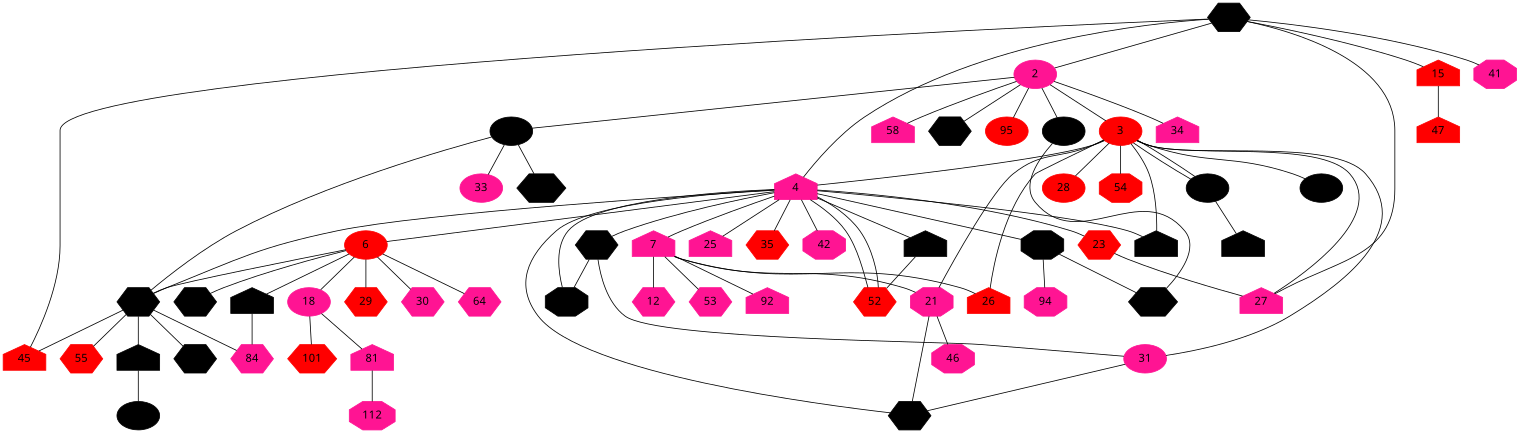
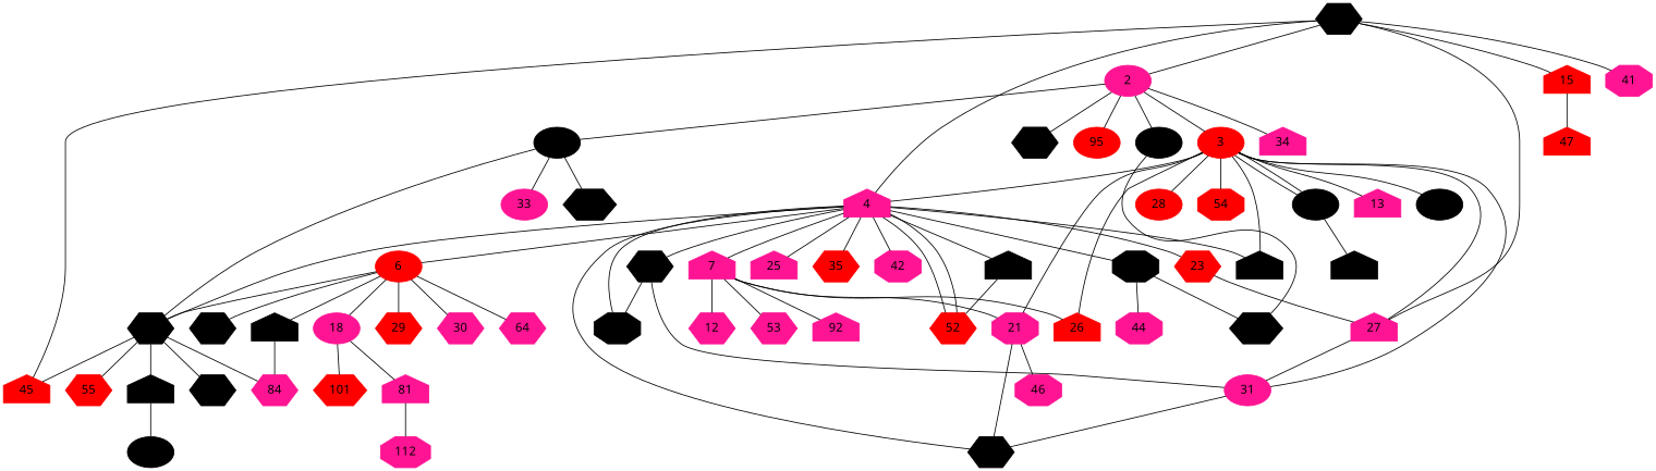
  graph {
    fontname="Noto Sans"
    node [color=deeppink fontname="Noto Sans" shape=hexagon style=filled]
    edge [fontname="Noto Sans"]
    1 [color=black super="+37"]
    2 [shape=ellipse]
    4 [shape=house super="+50+61+66+84+94+111+80+71+76+57"]
    15 [color=red shape=house]
    27 [shape=house super="+123+62"]
    41 [shape=octagon]
    45 [color=red shape=house]
    3 [color=red shape=ellipse super="+106+69"]
    8 [color=black shape=ellipse]
    34 [shape=house]
-   58 [shape=house]
    63 [color=black shape=ellipse super="+98"]
    77 [color=black]
    95 [color=red shape=ellipse]
    17 [color=black shape=house]
    5 [color=black shape=house super="+79+104"]
    6 [color=red shape=ellipse super="+49+10+105+122+120+67"]
    7 [shape=house]
    9 [color=black shape=octagon]
    14 [color=black]
    16 [color=black super="+20"]
    23 [color=red super="+83"]
    25 [shape=house]
    32 [color=black shape=octagon]
    35 [color=red]
    38 [color=black super="+117+115+82+51"]
    42 [shape=octagon]
    52 [color=red]
    47 [color=red shape=house]
    31 [shape=ellipse super="+40+102+68+75"]
+   13 [shape=house]
    19 [color=black shape=ellipse]
    21 [shape=octagon super="+114+36"]
    24 [color=black shape=ellipse super="+70"]
    26 [color=red shape=house super="+65"]
    28 [color=red shape=ellipse super="+43"]
    54 [color=red shape=octagon]
    33 [shape=ellipse]
    118 [color=black]
    108 [color=black]
    46 [shape=octagon]
    59 [color=black shape=house]
    11 [color=black shape=house]
    18 [shape=ellipse]
    29 [color=red super="+56"]
    30
    64
    89 [color=black]
    12
    53
    92 [shape=house]
-   44 [shape=octagon label=94]
+   44 [shape=octagon]
    n53 [label=84 super="+119+93"]
    22 [color=black shape=house]
    39 [color=black]
    55 [color=red]
    81 [shape=house super="+87+85"]
    101 [color=red]
    60 [color=black shape=ellipse super="+90"]
    112 [shape=octagon]
    1 -- 2
    1 -- 4
    1 -- 15
    1 -- 27
    1 -- 41
    1 -- 45
    2 -- 3
    2 -- 8
    2 -- 34
-   2 -- 58
    2 -- 63
    2 -- 77
    2 -- 95
    4 -- 17
    4 -- 5
    4 -- 6 [weight=2]
    4 -- 7
    4 -- 9
    4 -- 14
    4 -- 16
    4 -- 23
    4 -- 25
    4 -- 32
    4 -- 35
    4 -- 38 [weight=2]
    4 -- 42
    4 -- 52
    4 -- 52
    15 -- 47
+   27 -- 31
    3 -- 4 [weight=2]
    3 -- 27
    3 -- 17
    3 -- 31
+   3 -- 13
    3 -- 19
    3 -- 21 [weight=2]
    3 -- 24
    3 -- 24
    3 -- 26
    3 -- 28
    3 -- 54
    8 -- 16
    8 -- 33
    8 -- 118
    63 -- 108
    5 -- 52
    6 -- 16
    6 -- 11
    6 -- 18
    6 -- 29
    6 -- 30
    6 -- 64
    6 -- 89
    7 -- 21
    7 -- 26
    7 -- 12
    7 -- 53
    7 -- 92
    9 -- 108
    9 -- 44
    14 -- 32
    14 -- 31
    16 -- 45
    16 -- n53
    16 -- 22
    16 -- 39
    16 -- 55
    23 -- 27
    31 -- 38
    21 -- 38 [weight=2]
    21 -- 46
    24 -- 59
    11 -- n53
    18 -- 81
    18 -- 101
    22 -- 60
    81 -- 112
  }
